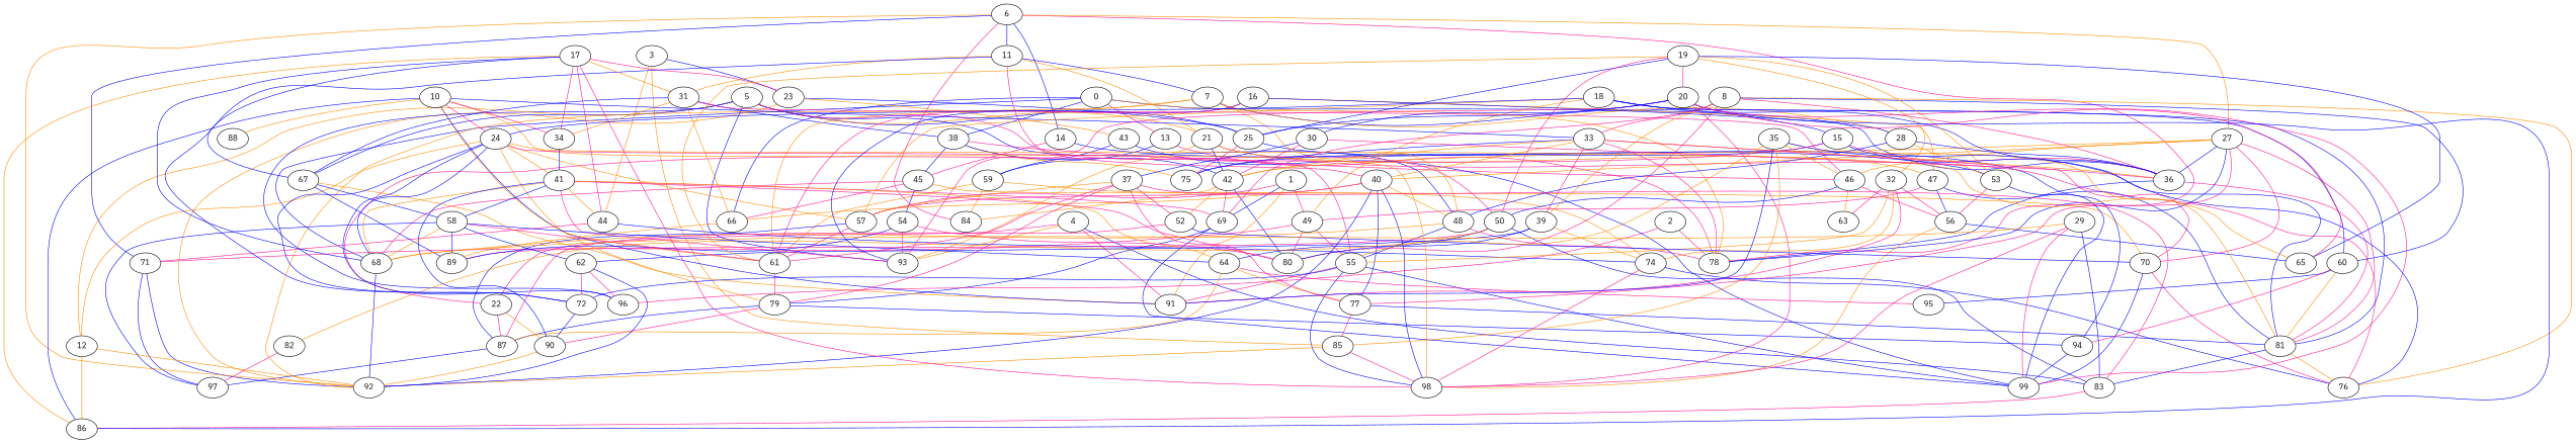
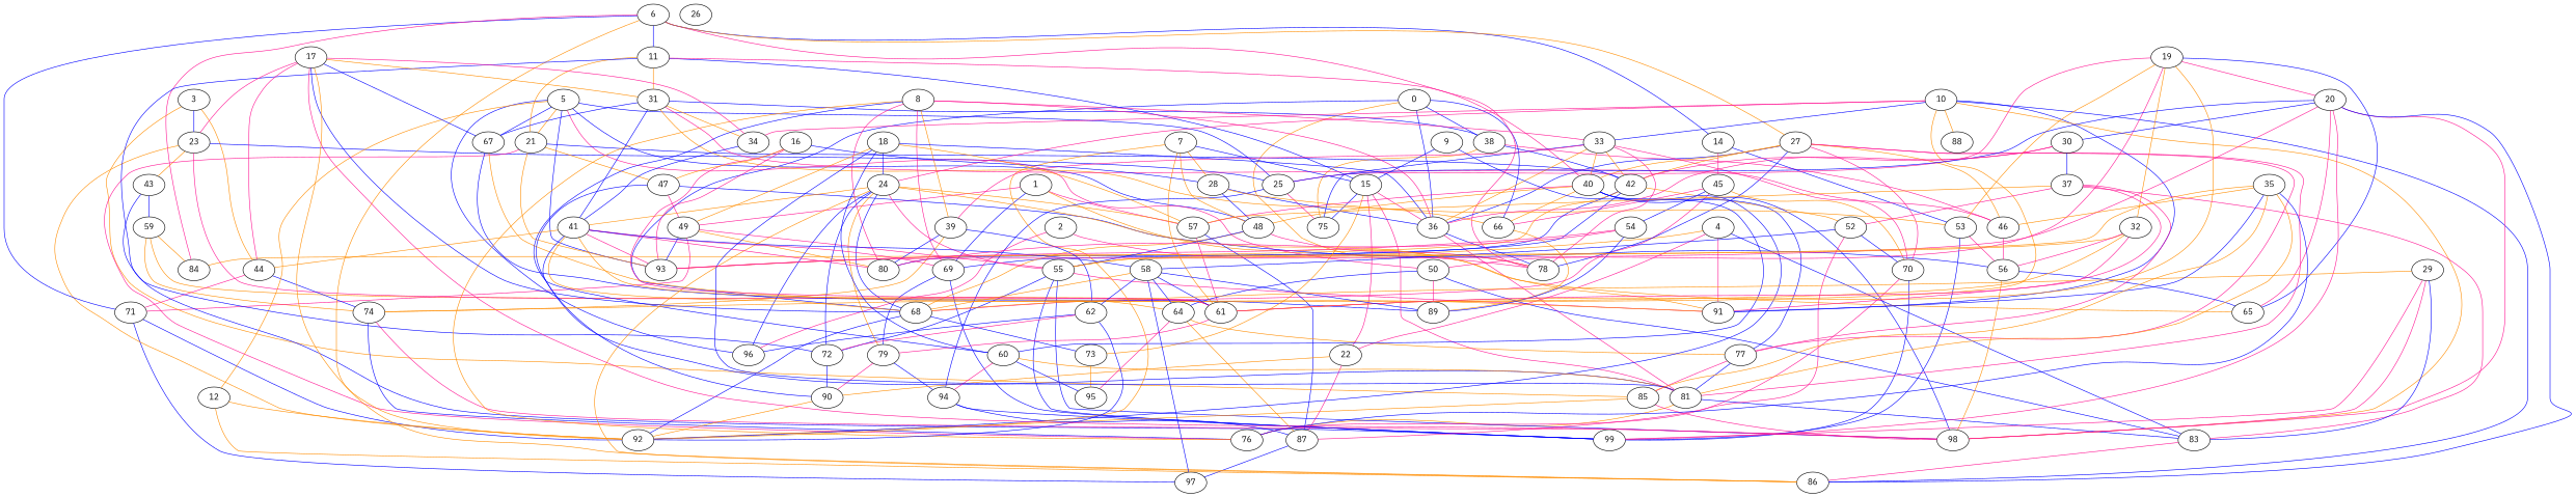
  strict graph {
    fontname="IBM Plex Sans"
    node [fontname="IBM Plex Sans"]
    edge [color=blue fontname="IBM Plex Sans" is_available=True prob=1.0]
    0
-   13
    36
    38
    66
    68
    78
    59
    81
    45
    75
    42
    46
    89
    92
+   73
    1
    49
    57
    69
    91
    93
    71
    80
    55
    61
    87
    99
    79
    2
    96
    3
    23
    44
    85
    25
    43
    74
    98
    4
    22
    83
    90
    86
    5
    12
    21
    48
    50
    67
    76
    47
    94
    64
-   82
    6
    11
    14
    27
    84
    15
    31
    40
    72
    53
    70
    77
    97
    7
    28
    8
    33
    39
    60
    62
    95
+   9
    10
    24
    34
    88
    65
    41
    54
    56
    16
    17
    18
    19
    20
    32
    30
-   63
    37
    52
    58
+   26
    29
    35
-   0 -- 13 [color=deeppink]
    0 -- 36
    0 -- 38 [prob=0.296273216377]
    0 -- 66 [prob=0.285993409018]
    0 -- 68 [prob=0.408271628962]
    0 -- 78 [color=darkorange prob=0.859927181716]
-   13 -- 78 [color=deeppink prob=0.215301074298]
-   13 -- 59
    36 -- 78 [prob=0.112167129749]
    36 -- 81 [color=deeppink prob=0.960062909313]
-   38 -- 45 [prob=0.53621217891]
    38 -- 75 [color=darkorange prob=0.672891929239]
    38 -- 42 [prob=0.402881844481]
    38 -- 46 [color=deeppink]
    66 -- 89 [color=darkorange]
    68 -- 92 [prob=0.00241984465594]
+   68 -- 73 [prob=0.829546805533]
    59 -- 61 [color=darkorange prob=0.799595946433]
    59 -- 74 [color=darkorange]
    59 -- 84 [color=darkorange prob=0.809629387402]
    81 -- 83 [prob=0.942418841822]
    81 -- 76 [color=darkorange]
    45 -- 66 [color=deeppink]
    45 -- 68 [color=deeppink]
    45 -- 70 [color=darkorange prob=0.88458058379]
    45 -- 54
-   42 -- 69 [color=deeppink]
+   42 -- 69
    42 -- 80 [prob=0.916147393678]
    42 -- 84 [color=darkorange]
    42 -- 52 [color=darkorange prob=0.388124222762]
-   46 -- 50
    46 -- 56 [color=deeppink prob=0.521644387626]
-   46 -- 63 [color=darkorange prob=0.213781866819]
+   73 -- 95 [color=darkorange prob=0.671260352067]
    1 -- 49 [color=deeppink prob=0.604667157828]
    1 -- 57 [color=deeppink]
    1 -- 69 [prob=0.524699399899]
    1 -- 91 [color=darkorange prob=0.357649810131]
+   49 -- 93 [prob=0.833934960451]
    49 -- 71 [color=deeppink]
-   49 -- 80 [color=deeppink prob=0.90851245092]
+   49 -- 80 [color=darkorange prob=0.90851245092]
    49 -- 55 [color=deeppink prob=0.611403256371]
    57 -- 61 [color=deeppink]
    57 -- 87 [prob=0.769425312275]
    69 -- 99 [prob=0.400214311867]
    69 -- 79 [prob=0.819562437534]
    71 -- 92 [prob=0.34051510433]
    71 -- 97
    55 -- 91 [color=deeppink prob=0.792614771439]
    55 -- 99
    55 -- 98
    55 -- 72 [prob=0.670715513694]
    61 -- 79 [color=deeppink prob=0.868818387616]
    87 -- 97 [prob=0.752216748805]
-   79 -- 87
+   94 -- 87
    79 -- 90 [color=deeppink]
    79 -- 94 [prob=0.941105513616]
    2 -- 78 [color=deeppink prob=0.285714248903]
    2 -- 96 [color=deeppink prob=0.299850121517]
    3 -- 23 [prob=0.847214478154]
    3 -- 44 [color=darkorange prob=0.460301121538]
    3 -- 85 [color=darkorange prob=0.500185943929]
    23 -- 92 [color=darkorange]
+   23 -- 61 [color=deeppink prob=0.230990098555]
    23 -- 25 [prob=0.54464073279]
    23 -- 43 [color=darkorange]
    44 -- 71 [color=deeppink prob=0.000816022050932]
    44 -- 74 [prob=0.174072216872]
    85 -- 92 [color=darkorange prob=0.318362328975]
    85 -- 98 [color=deeppink prob=0.00934089983278]
    25 -- 75 [color=deeppink prob=0.893446836291]
    25 -- 94 [prob=0.39802520252]
    43 -- 59 [prob=0.61509443092]
    43 -- 99 [prob=0.186759480939]
    74 -- 98 [color=deeppink prob=0.896090906398]
    74 -- 76 [prob=0.828591943608]
    4 -- 91 [color=deeppink]
    4 -- 93 [color=darkorange prob=0.657781175677]
    4 -- 22 [color=deeppink prob=0.815360118329]
    4 -- 83 [prob=0.746444507326]
    22 -- 87 [color=deeppink prob=0.29834836199]
    22 -- 90 [color=darkorange]
    83 -- 86 [color=deeppink prob=0.875852442423]
    90 -- 92 [color=darkorange prob=0.493945213136]
    5 -- 93 [prob=0.801007285372]
    5 -- 96 [prob=0.719372335919]
    5 -- 25 [prob=0.642752705327]
    5 -- 12 [color=darkorange]
    5 -- 21 [color=darkorange prob=0.701312883985]
    5 -- 48 [prob=0.120052932561]
    5 -- 50 [color=deeppink prob=0.561095474374]
    5 -- 67 [prob=0.748577745826]
    12 -- 92 [color=darkorange prob=0.719872515561]
    12 -- 86 [color=darkorange prob=0.099398030411]
    21 -- 42 [prob=0.902894214998]
    21 -- 93 [color=darkorange prob=0.828162054209]
    21 -- 76 [color=deeppink prob=0.860771504606]
    21 -- 47 [color=darkorange prob=0.370187296753]
    48 -- 68 [color=darkorange prob=0.247032479153]
    48 -- 78 [color=deeppink]
    48 -- 55 [prob=0.615886125516]
    50 -- 89 [color=deeppink prob=0.271345515412]
    50 -- 83 [prob=0.165336573412]
    50 -- 64 [prob=0.750401809783]
-   50 -- 82 [color=darkorange prob=0.90927380175]
    67 -- 89 [prob=0.662903703147]
    67 -- 91 [color=darkorange prob=0.677000354534]
    47 -- 81 [prob=0.713329288932]
    47 -- 49 [color=deeppink prob=0.0161596559183]
    47 -- 56 [prob=0.324135486933]
    94 -- 99
    64 -- 87 [color=darkorange prob=0.569686853266]
    64 -- 77 [color=darkorange prob=0.139211945359]
    64 -- 95 [color=deeppink]
-   82 -- 97 [color=deeppink]
    6 -- 78 [color=deeppink prob=0.106730871365]
    6 -- 92 [color=darkorange]
    6 -- 71
    6 -- 11 [prob=0.629534380788]
    6 -- 14 [prob=0.923087445052]
    6 -- 27 [color=darkorange prob=0.910961626108]
    6 -- 84 [color=deeppink]
    11 -- 21 [color=darkorange prob=0.231369464631]
-   11 -- 7 [prob=0.0580295078124]
+   11 -- 15 [prob=0.0580295078124]
    11 -- 31 [color=darkorange prob=0.00296051552034]
    11 -- 40 [color=deeppink]
    11 -- 72 [prob=0.635699881247]
    14 -- 45 [color=deeppink prob=0.712167791933]
    14 -- 53 [prob=0.209428827016]
    27 -- 36
    27 -- 78 [prob=0.848506728166]
    27 -- 81 [color=deeppink]
    27 -- 42 [color=darkorange prob=0.5772016073]
    27 -- 46 [color=darkorange]
    27 -- 40 [color=darkorange prob=0.349823970588]
    27 -- 70 [color=deeppink]
    27 -- 77 [color=deeppink prob=0.699029177619]
    15 -- 36 [color=deeppink prob=0.286317937538]
-   15 -- 81 [prob=0.600672377037]
+   15 -- 81 [color=deeppink prob=0.600672377037]
    15 -- 75 [prob=0.183811323094]
+   15 -- 73 [color=darkorange prob=0.276207265705]
    15 -- 22 [color=deeppink prob=0.0853020537858]
    31 -- 38 [prob=0.45593711982]
    31 -- 66 [color=darkorange]
    31 -- 46 [color=deeppink prob=0.942852229435]
    31 -- 67 [prob=0.501370358193]
    31 -- 34 [color=darkorange prob=0.56284195246]
+   31 -- 41
    40 -- 66 [color=darkorange]
    40 -- 92 [prob=0.977079638418]
    40 -- 57 [color=deeppink prob=0.234957980436]
    40 -- 98 [prob=0.734735302537]
    40 -- 48 [color=darkorange prob=0.260814840316]
    40 -- 77 [prob=0.545714134888]
    72 -- 90 [prob=0.71327087039]
    53 -- 99
    53 -- 56 [color=deeppink prob=0.374469831818]
    70 -- 99 [prob=0.384619141098]
    70 -- 76 [color=deeppink prob=0.148327893555]
    77 -- 81 [prob=0.114015088293]
    77 -- 85 [color=deeppink prob=0.471445961211]
    7 -- 92 [color=darkorange prob=0.723240971278]
    7 -- 61 [color=darkorange prob=0.661242679109]
    7 -- 48 [color=darkorange prob=0.930410889781]
    7 -- 15 [prob=0.21995761525]
    7 -- 28 [color=darkorange prob=0.0502361339894]
    28 -- 36
    28 -- 48 [prob=0.0900922259024]
    28 -- 53 [color=darkorange]
    8 -- 36 [color=deeppink prob=0.301587723832]
    8 -- 69 [color=deeppink prob=0.046320421493]
    8 -- 80 [color=deeppink prob=0.287014544059]
    8 -- 76 [color=darkorange prob=0.0628886855661]
    8 -- 33 [color=deeppink prob=0.0416416197827]
    8 -- 39 [color=darkorange prob=0.723200490583]
    8 -- 60 [prob=0.820266797028]
    33 -- 36 [color=darkorange prob=0.862824704485]
    33 -- 78 [color=deeppink prob=0.215396300032]
    33 -- 75 [prob=0.221740802447]
    33 -- 42 [color=darkorange prob=0.748983606613]
    33 -- 40 [color=darkorange prob=0.728714351767]
    33 -- 70 [color=deeppink prob=0.653252852145]
    33 -- 39 [color=deeppink]
    39 -- 80 [prob=0.243493562844]
    39 -- 74 [color=darkorange prob=0.939575297418]
    39 -- 62 [prob=0.250684996366]
    60 -- 81 [color=darkorange]
    60 -- 94 [color=deeppink]
    60 -- 95 [prob=0.194922342443]
    62 -- 92 [prob=0.779065436051]
-   62 -- 96 [color=deeppink prob=0.996582815768]
+   62 -- 96 [prob=0.996582815768]
    62 -- 72 [color=deeppink prob=0.564919929634]
+   9 -- 15 [prob=0.264772344623]
+   9 -- 60 [prob=0.969749129729]
    10 -- 91
    10 -- 61 [color=darkorange prob=0.355260900819]
    10 -- 98 [color=darkorange prob=0.825994317309]
    10 -- 86 [prob=0.232958043354]
    10 -- 33 [prob=0.388321305865]
    10 -- 24 [color=deeppink prob=0.481614877089]
    10 -- 34 [color=deeppink prob=0.117553580894]
    10 -- 88 [color=darkorange prob=0.237914806454]
    24 -- 68 [prob=0.957252139939]
    24 -- 57 [color=darkorange prob=0.0264856437969]
    24 -- 55 [color=deeppink prob=0.739817359778]
    24 -- 79 [color=darkorange prob=0.798248223998]
    24 -- 96
-   24 -- 12 [color=darkorange]
+   24 -- 86 [color=darkorange]
    24 -- 72 [prob=0.897327393242]
    24 -- 65 [color=darkorange]
    24 -- 41 [color=darkorange prob=0.747572438452]
    34 -- 41 [prob=0.270065394995]
    41 -- 68 [color=darkorange prob=0.203921141448]
    41 -- 69 [color=deeppink prob=0.11414101094]
    41 -- 93 [color=deeppink prob=0.135421587392]
    41 -- 80 [color=deeppink prob=0.495054604283]
    41 -- 44 [color=darkorange prob=0.834725720163]
    41 -- 90 [prob=0.204312237366]
    41 -- 64 [color=darkorange]
    41 -- 58
    54 -- 89 [prob=0.488104317097]
    54 -- 93 [color=deeppink]
    54 -- 80 [color=deeppink prob=0.98134142188]
    56 -- 98 [color=darkorange prob=0.4382645701]
    56 -- 65 [prob=0.684012920596]
-   16 -- 93 [prob=0.521003176467]
+   16 -- 93 [color=deeppink prob=0.521003176467]
    16 -- 61 [color=deeppink prob=0.299769467902]
    16 -- 47 [color=darkorange]
    16 -- 28 [prob=0.436902291377]
    17 -- 68 [prob=0.551105911742]
    17 -- 23 [color=deeppink prob=0.794198963268]
    17 -- 44 [color=deeppink prob=0.101134685152]
    17 -- 98 [color=deeppink prob=0.653649030493]
    17 -- 86 [color=darkorange prob=0.671618212454]
    17 -- 67 [prob=0.175566557403]
    17 -- 31 [color=darkorange]
    17 -- 34 [color=deeppink prob=0.141966720568]
    18 -- 36 [prob=0.719946665753]
    18 -- 81
    18 -- 49 [color=darkorange prob=0.629337389663]
    18 -- 57 [color=darkorange prob=0.670048487387]
    18 -- 60
    18 -- 24
    19 -- 61 [color=darkorange prob=0.253581155231]
-   19 -- 25 [prob=0.346940684763]
+   19 -- 25 [color=deeppink prob=0.346940684763]
    19 -- 50 [color=deeppink prob=0.500019732306]
    19 -- 53 [color=darkorange]
    19 -- 65 [prob=0.515469275719]
    19 -- 20 [color=deeppink prob=0.100219456723]
    19 -- 32 [color=darkorange prob=0.539341168707]
    20 -- 93 [color=deeppink]
    20 -- 99 [color=deeppink]
    20 -- 25 [prob=0.859436113526]
    20 -- 98 [color=deeppink prob=0.340222827013]
    20 -- 86 [prob=0.916770081124]
    20 -- 65 [color=deeppink]
    20 -- 30 [prob=0.388439736894]
    32 -- 91 [color=deeppink prob=0.95412081104]
    32 -- 55 [color=darkorange]
    32 -- 74 [color=darkorange]
    32 -- 56 [color=deeppink prob=0.11147332276]
-   32 -- 63 [color=deeppink prob=0.455032556409]
    30 -- 36 [color=deeppink prob=0.7492929856]
    30 -- 42 [color=deeppink prob=0.447926097723]
    30 -- 37 [prob=0.533597895497]
    37 -- 57 [color=darkorange prob=0.762289508148]
    37 -- 61 [color=deeppink prob=0.819755607741]
-   37 -- 79 [color=deeppink]
    37 -- 83 [color=deeppink prob=0.654622026334]
    37 -- 77 [color=deeppink prob=0.179254516961]
    37 -- 52 [color=deeppink prob=0.462660122635]
    52 -- 87 [color=deeppink prob=0.320196667826]
    52 -- 70
-   67 -- 58 [prob=0.931319395669]
+   52 -- 58 [prob=0.931319395669]
    58 -- 68 [color=darkorange prob=0.473799750435]
    58 -- 89 [prob=0.567513291255]
-   58 -- 61 [color=deeppink prob=0.316139578044]
+   58 -- 61 [prob=0.316139578044]
    58 -- 64
    58 -- 97 [prob=0.562742566081]
    58 -- 62 [prob=0.730396645979]
    29 -- 68 [color=darkorange prob=0.572256224292]
    29 -- 99 [color=deeppink prob=0.86598505096]
    29 -- 98 [color=deeppink prob=0.964228881975]
    29 -- 83 [prob=0.0688823442252]
    35 -- 81 [color=darkorange]
    35 -- 46 [color=darkorange prob=0.458002972136]
    35 -- 91
    35 -- 55 [color=darkorange prob=0.769030183589]
    35 -- 85 [color=darkorange]
    35 -- 76
  }
